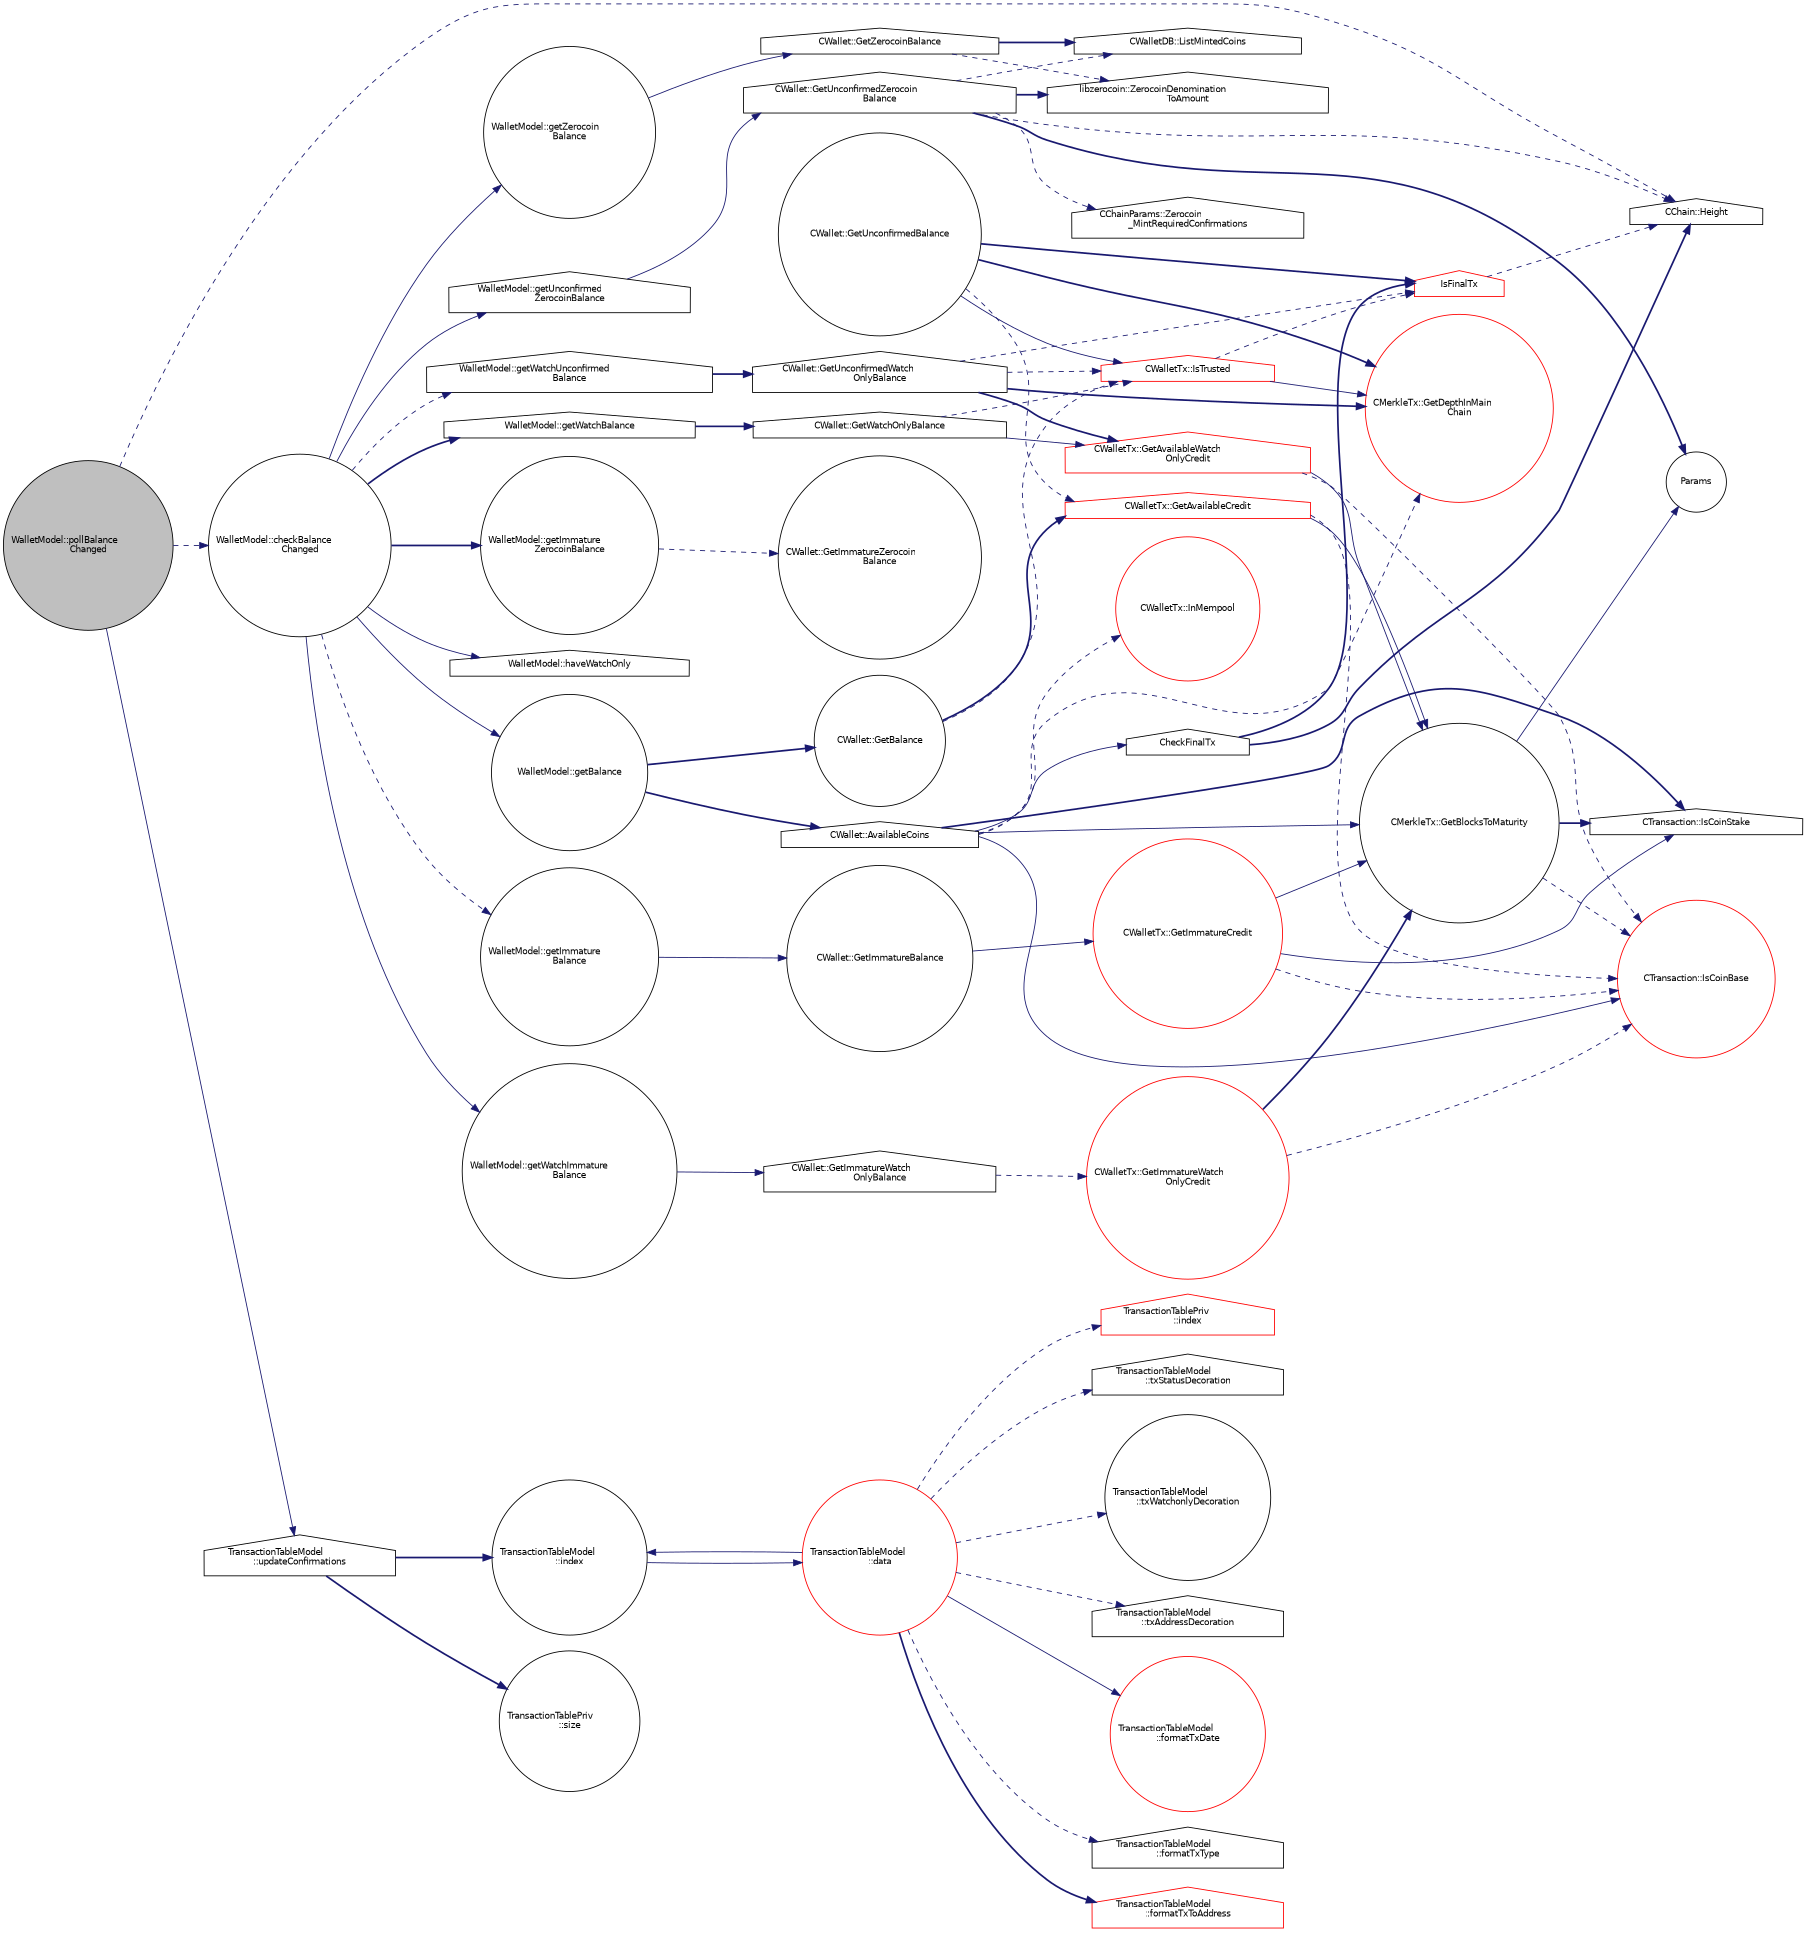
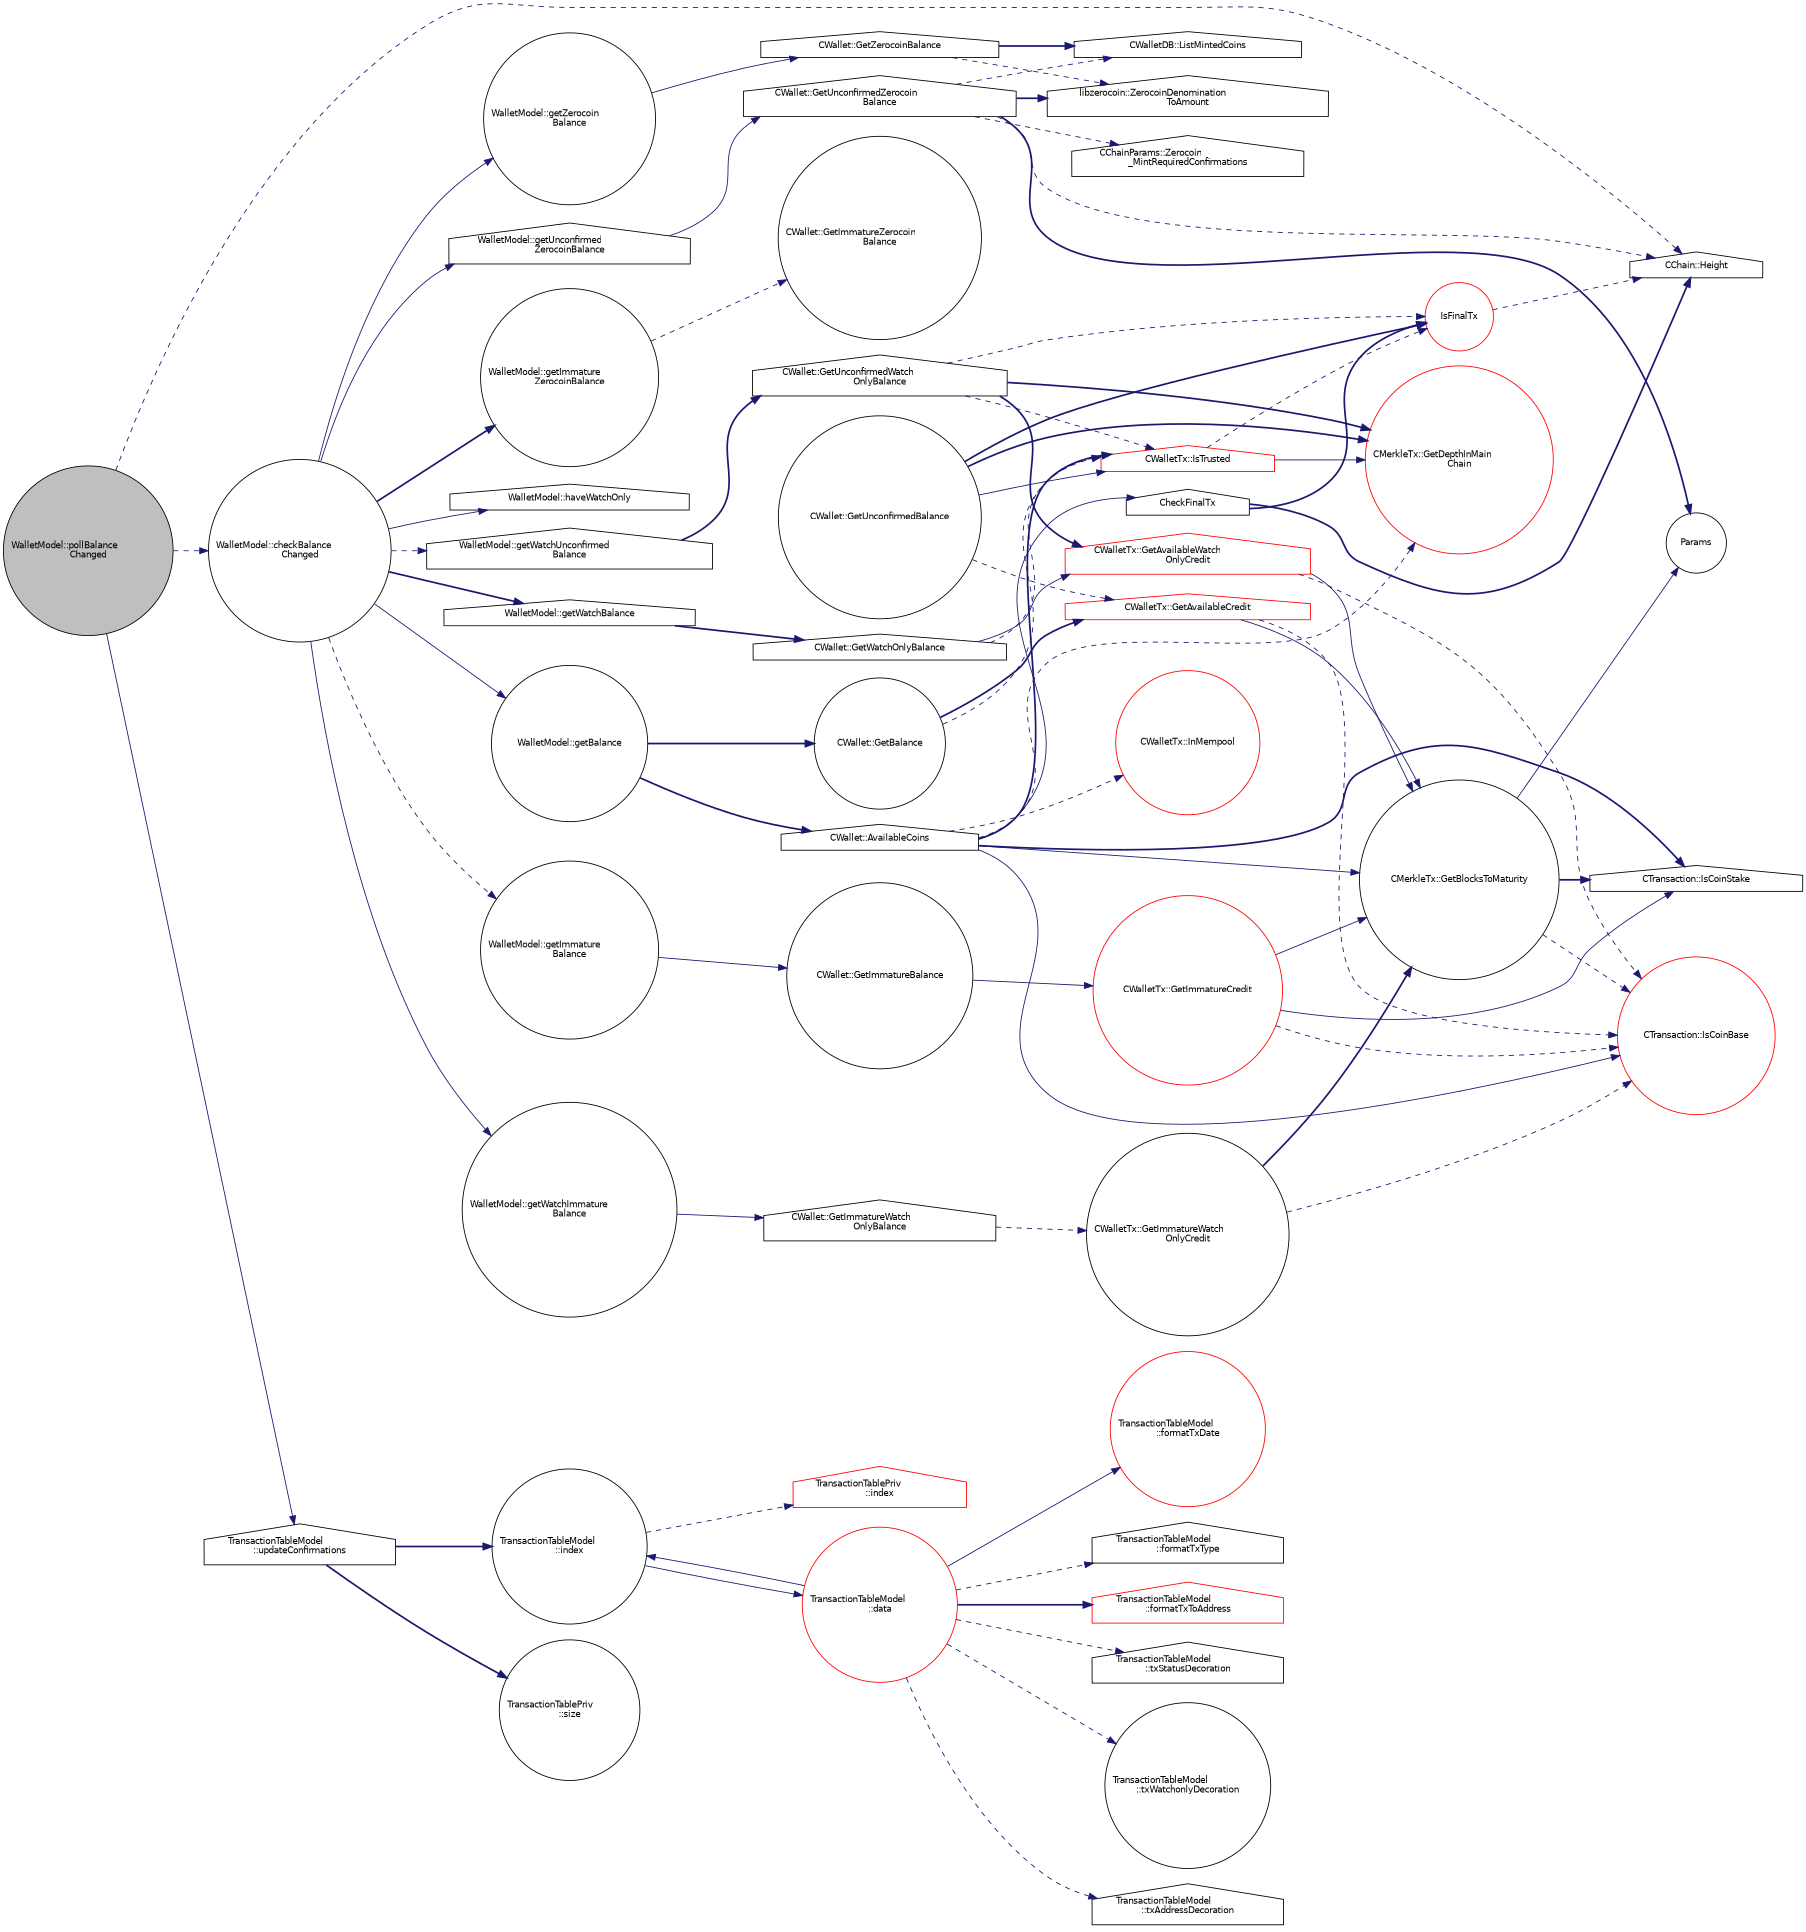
  digraph {
    fontname="DejaVu Sans"
    rankdir=LR
    node [color=black fillcolor=white fontname="DejaVu Sans" fontsize=10 shape=house style=filled]
    edge [color=midnightblue fontname="DejaVu Sans" fontsize=10 labelfontname=Helvetica labelfontsize=10 style=dashed]
    n1 [fillcolor=grey75 fontcolor=black height=0.2 label="WalletModel::pollBalance\lChanged" shape=circle width=0.4]
    n2 [height=0.2 label="CChain::Height" width=0.4]
    n3 [height=0.2 label="WalletModel::checkBalance\lChanged" shape=circle width=0.4]
    n4 [height=0.2 label="TransactionTableModel\l::updateConfirmations" width=0.4]
    n5 [height=0.2 label="WalletModel::getBalance" shape=circle width=0.4]
    n6 [height=0.2 label="WalletModel::getImmature\lBalance" shape=circle width=0.4]
    n7 [height=0.2 label="WalletModel::getZerocoin\lBalance" shape=circle width=0.4]
    n8 [height=0.2 label="WalletModel::getUnconfirmed\lZerocoinBalance" width=0.4]
    n9 [height=0.2 label="WalletModel::getImmature\lZerocoinBalance" shape=circle width=0.4]
    n10 [height=0.2 label="WalletModel::haveWatchOnly" width=0.4]
    n11 [height=0.2 label="WalletModel::getWatchBalance" width=0.4]
    n12 [height=0.2 label="WalletModel::getWatchUnconfirmed\lBalance" width=0.4]
    n13 [height=0.2 label="WalletModel::getWatchImmature\lBalance" shape=circle width=0.4]
    n14 [height=0.2 label="TransactionTableModel\l::index" shape=circle width=0.4]
    n15 [height=0.2 label="TransactionTablePriv\l::size" shape=circle width=0.4]
    n16 [height=0.2 label="CWallet::AvailableCoins" width=0.4]
    n17 [height=0.2 label="CWallet::GetBalance" shape=circle width=0.4]
    n18 [height=0.2 label="CWallet::GetImmatureBalance" shape=circle width=0.4]
    n19 [height=0.2 label="CWallet::GetZerocoinBalance" width=0.4]
    n20 [height=0.2 label="CWallet::GetUnconfirmedZerocoin\lBalance" width=0.4]
    n21 [height=0.2 label="CWallet::GetImmatureZerocoin\lBalance" shape=circle width=0.4]
    n22 [height=0.2 label="CWallet::GetWatchOnlyBalance" width=0.4]
    n23 [height=0.2 label="CWallet::GetUnconfirmedWatch\lOnlyBalance" width=0.4]
    n24 [height=0.2 label="CWallet::GetImmatureWatch\lOnlyBalance" width=0.4]
    n25 [height=0.2 label=CheckFinalTx width=0.4]
    n26 [color=red height=0.2 label="CWalletTx::IsTrusted" width=0.4]
    n27 [color=red height=0.2 label="CMerkleTx::GetDepthInMain\lChain" shape=circle width=0.4]
    n28 [color=red height=0.2 label="CTransaction::IsCoinBase" shape=circle width=0.4]
    n29 [height=0.2 label="CTransaction::IsCoinStake" width=0.4]
    n30 [height=0.2 label="CMerkleTx::GetBlocksToMaturity" shape=circle width=0.4]
    n31 [color=red height=0.2 label="CWalletTx::InMempool" shape=circle width=0.4]
    n32 [color=red height=0.2 label="CWalletTx::GetAvailableCredit" width=0.4]
-   n33 [color=red height=0.2 label=IsFinalTx width=0.4]
+   n33 [color=red height=0.2 label=IsFinalTx shape=circle width=0.4]
    n34 [height=0.2 label=Params shape=circle width=0.4]
    n35 [height=0.2 label="CWallet::GetUnconfirmedBalance" shape=circle width=0.4]
    n36 [color=red height=0.2 label="CWalletTx::GetImmatureCredit" shape=circle width=0.4]
    n37 [height=0.2 label="CWalletDB::ListMintedCoins" width=0.4]
    n38 [height=0.2 label="libzerocoin::ZerocoinDenomination\lToAmount" width=0.4]
    n39 [height=0.2 label="CChainParams::Zerocoin\l_MintRequiredConfirmations" width=0.4]
    n40 [color=red height=0.2 label="CWalletTx::GetAvailableWatch\lOnlyCredit" width=0.4]
-   n41 [color=red height=0.2 label="CWalletTx::GetImmatureWatch\lOnlyCredit" shape=circle width=0.4]
+   n41 [height=0.2 label="CWalletTx::GetImmatureWatch\lOnlyCredit" shape=circle width=0.4]
    n42 [color=red height=0.2 label="TransactionTableModel\l::data" shape=circle width=0.4]
    n43 [color=red height=0.2 label="TransactionTablePriv\l::index" width=0.4]
    n44 [height=0.2 label="TransactionTableModel\l::txStatusDecoration" width=0.4]
    n45 [height=0.2 label="TransactionTableModel\l::txWatchonlyDecoration" shape=circle width=0.4]
    n46 [height=0.2 label="TransactionTableModel\l::txAddressDecoration" width=0.4]
    n47 [color=red height=0.2 label="TransactionTableModel\l::formatTxDate" shape=circle width=0.4]
    n48 [height=0.2 label="TransactionTableModel\l::formatTxType" width=0.4]
    n49 [color=red height=0.2 label="TransactionTableModel\l::formatTxToAddress" width=0.4]
    n1 -> n2
    n1 -> n3
    n1 -> n4 [style=solid]
    n3 -> n5 [style=solid]
    n3 -> n6
    n3 -> n7 [style=solid]
    n3 -> n8 [style=solid]
    n3 -> n9 [style=bold]
    n3 -> n10 [style=solid]
    n3 -> n11 [style=bold]
    n3 -> n12
    n3 -> n13 [style=solid]
    n4 -> n14 [style=bold]
    n4 -> n15 [style=bold]
    n5 -> n16 [style=bold]
    n5 -> n17 [style=bold]
    n6 -> n18 [style=solid]
    n7 -> n19 [style=solid]
    n8 -> n20 [style=solid]
    n9 -> n21
    n11 -> n22 [style=bold]
    n12 -> n23 [style=bold]
    n13 -> n24 [style=solid]
    n14 -> n42 [style=solid]
-   n42 -> n43
+   n14 -> n43
    n16 -> n25 [style=solid]
+   n16 -> n26 [style=bold]
    n16 -> n27
    n16 -> n28 [style=solid]
    n16 -> n29 [style=bold]
    n16 -> n30 [style=solid]
    n16 -> n31
    n17 -> n26
    n17 -> n32 [style=bold]
    n18 -> n36 [style=solid]
    n19 -> n37 [style=bold]
    n19 -> n38
    n20 -> n2
    n20 -> n34 [style=bold]
    n20 -> n37
    n20 -> n38 [style=bold]
    n20 -> n39
    n22 -> n26
    n22 -> n40 [style=solid]
    n23 -> n26
    n23 -> n27 [style=bold]
    n23 -> n33
    n23 -> n40 [style=bold]
    n24 -> n41
    n25 -> n2 [style=bold]
    n25 -> n33 [style=bold]
    n26 -> n27 [style=solid]
    n26 -> n33
    n30 -> n28
    n30 -> n29 [style=bold]
    n30 -> n34 [style=solid]
    n32 -> n28
    n32 -> n30 [style=solid]
    n33 -> n2
    n35 -> n26 [style=solid]
    n35 -> n27 [style=bold]
    n35 -> n32
    n35 -> n33 [style=bold]
    n36 -> n28
    n36 -> n29 [style=solid]
    n36 -> n30 [style=solid]
    n40 -> n28
    n40 -> n30 [style=solid]
    n41 -> n28
    n41 -> n30 [style=bold]
    n42 -> n14 [style=solid]
    n42 -> n44
    n42 -> n45
    n42 -> n46
    n42 -> n47 [style=solid]
    n42 -> n48
    n42 -> n49 [style=bold]
  }
